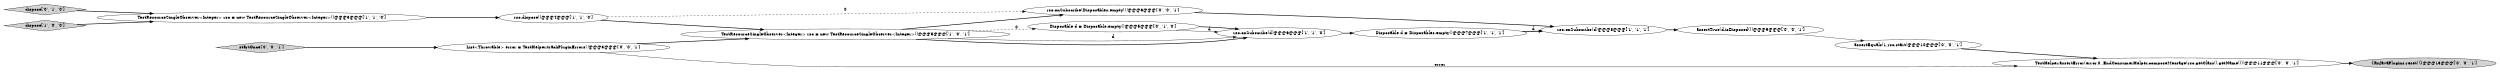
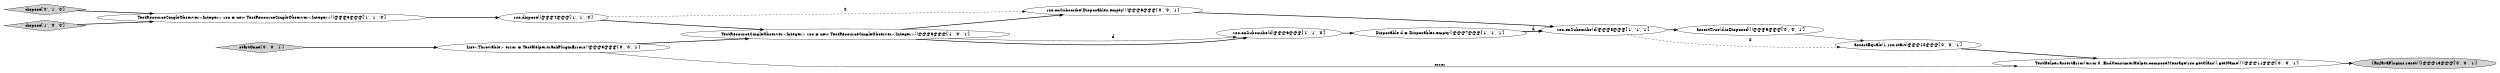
  digraph {
    rankdir=LR
    node [fillcolor=white shape=ellipse style=filled]
    edge [style=bold]
    n1 [fillcolor=lightgray label="dispose['0', '1', '0']" shape=diamond]
    n2 [label="TestResourceSingleObserver<Integer> rso = new TestResourceSingleObserver<Integer>()@@@3@@@['1', '1', '0']"]
    n3 [label="rso.dispose()@@@4@@@['1', '1', '0']"]
    n4 [fillcolor=lightgray label="startOnce['0', '0', '1']" shape=diamond]
    n5 [label="List<Throwable> error = TestHelper.trackPluginErrors()@@@3@@@['0', '0', '1']"]
    n6 [label="TestResourceSingleObserver<Integer> rso = new TestResourceSingleObserver<Integer>()@@@5@@@['1', '0', '1']"]
    n7 [label="TestHelper.assertError(error,0,,EndConsumerHelper.composeMessage(rso.getClass().getName()))@@@11@@@['0', '0', '1']"]
    n8 [label="Disposable d = Disposables.empty()@@@7@@@['1', '1', '1']"]
    n9 [label="rso.onSubscribe(d)@@@8@@@['1', '1', '1']"]
    n10 [label="assertEquals(1,rso.start)@@@10@@@['0', '0', '1']"]
    n11 [label="assertTrue(d.isDisposed())@@@9@@@['0', '0', '1']"]
-   n12 [label="Disposable d = Disposable.empty()@@@5@@@['0', '1', '0']"]
    n13 [label="rso.onSubscribe(d)@@@6@@@['1', '1', '0']"]
    n14 [fillcolor=lightgray label="{RxJavaPlugins.reset()}@@@13@@@['0', '0', '1']"]
    n15 [label="rso.onSubscribe(Disposables.empty())@@@6@@@['0', '0', '1']"]
    n16 [fillcolor=lightgray label="dispose['1', '0', '0']" shape=diamond]
    n1 -> n2
    n2 -> n3
    n3 -> n6
    n3 -> n15 [label=0 style=dashed]
    n4 -> n5
    n5 -> n6
    n5 -> n7 [label=error style=solid]
-   n6 -> n12 [label=0 style=dashed]
    n6 -> n13 [label=d style=solid]
    n6 -> n13
    n6 -> n15
    n7 -> n14
    n8 -> n9
    n8 -> n9 [label=d style=solid]
+   n9 -> n10 [label=0 style=dashed]
    n9 -> n11
    n10 -> n7
    n11 -> n10 [style=solid]
-   n12 -> n13 [label=d style=solid]
-   n12 -> n13
    n13 -> n8
    n15 -> n9
    n16 -> n2
  }
